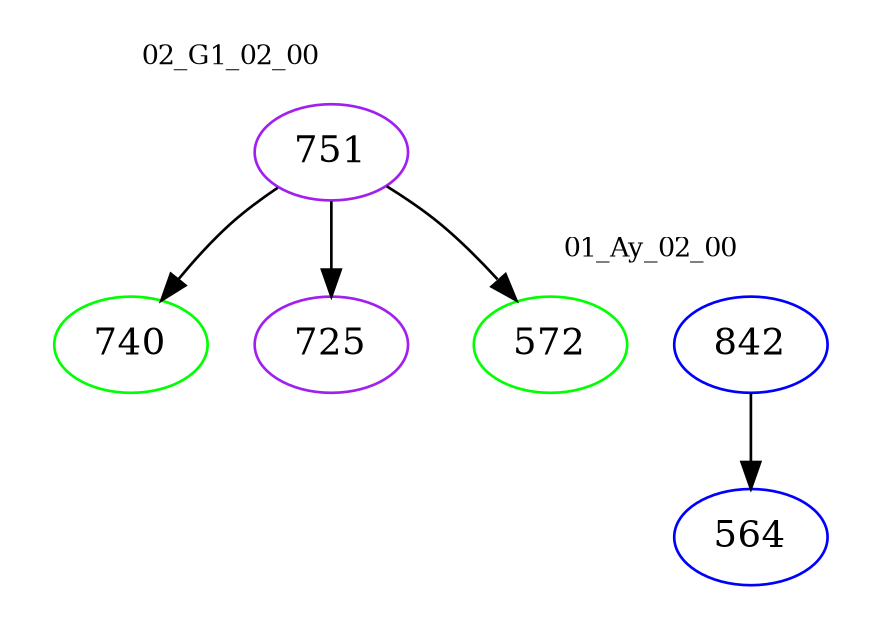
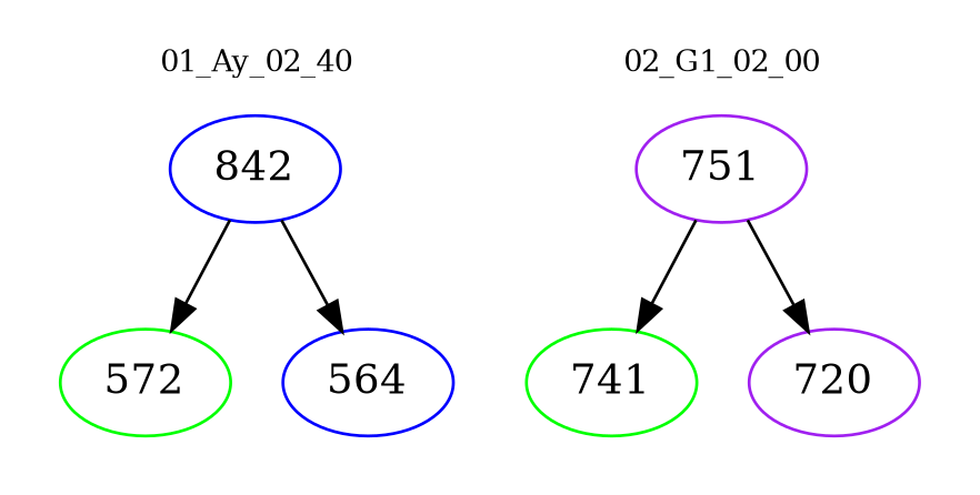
  digraph {
    node [color=blue]
    edge [color=black]
    n1 [label=842]
    n2 [color=green label=572]
    n3 [label=564]
    n4 [color=purple label=751]
-   n5 [color=green label=740]
-   n6 [color=purple label=725]
+   n5 [color=green label=741]
+   n6 [color=purple label=720]
    subgraph cluster_1 {
      color=white
      fontsize=10
-     label="01_Ay_02_00"
+     label="01_Ay_02_40"
      n1
      n2
      n3
    }
    subgraph cluster_2 {
      color=white
      fontsize=10
      label="02_G1_02_00"
      n4
      n5
      n6
    }
-   n4 -> n2
+   n1 -> n2
    n1 -> n3
    n4 -> n5
    n4 -> n6
  }
